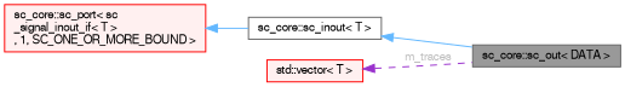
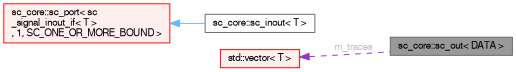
  digraph {
    rankdir=LR
    node [color=gray40 fillcolor="#FFF0F0" fontname=FreeSans fontsize=10 shape=box style=filled]
    edge [color=steelblue1 dir=back fontname=FreeSans fontsize=10 labelfontname=FreeSans labelfontsize=10 style=solid]
    n1 [fillcolor=grey60 fontcolor=black height=0.2 label="sc_core::sc_out\< DATA \>" width=0.4]
    n2 [fillcolor=white height=0.2 label="sc_core::sc_inout\< T \>" width=0.4]
    n3 [color=red height=0.2 label="sc_core::sc_port\< sc\l_signal_inout_if\< T \>\l, 1, SC_ONE_OR_MORE_BOUND \>" width=0.4]
    n4 [color=red height=0.2 label="std::vector\< T \>" width=0.4]
-   n2 -> n1
    n3 -> n2
    n4 -> n1 [color=darkorchid3 fontcolor=grey label=" m_traces" style=dashed]
  }
